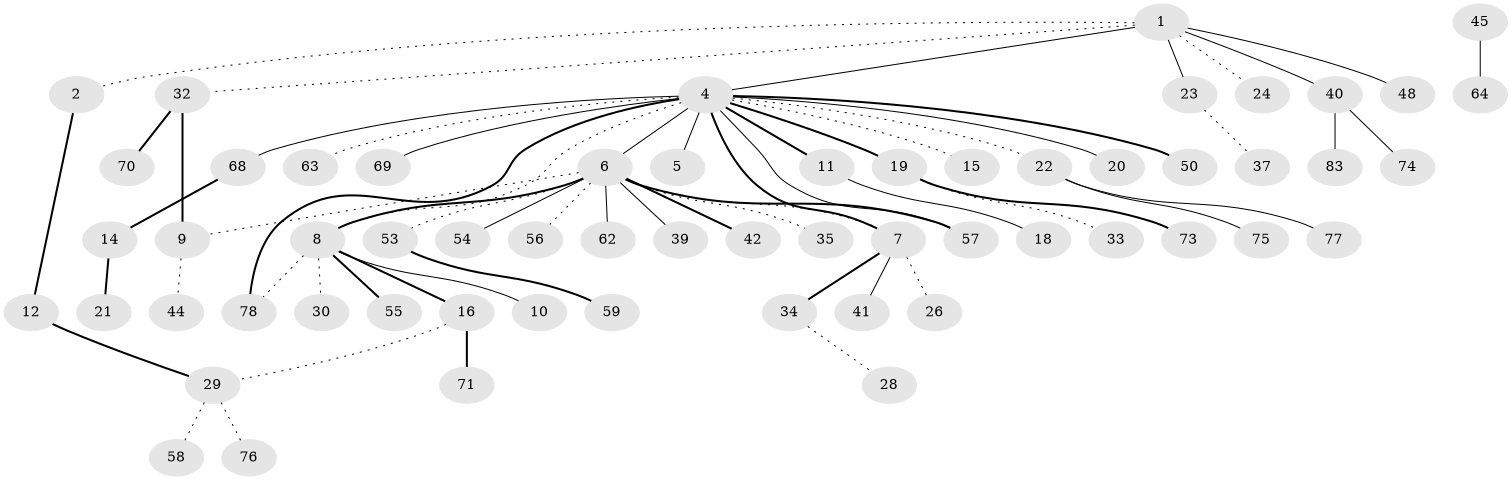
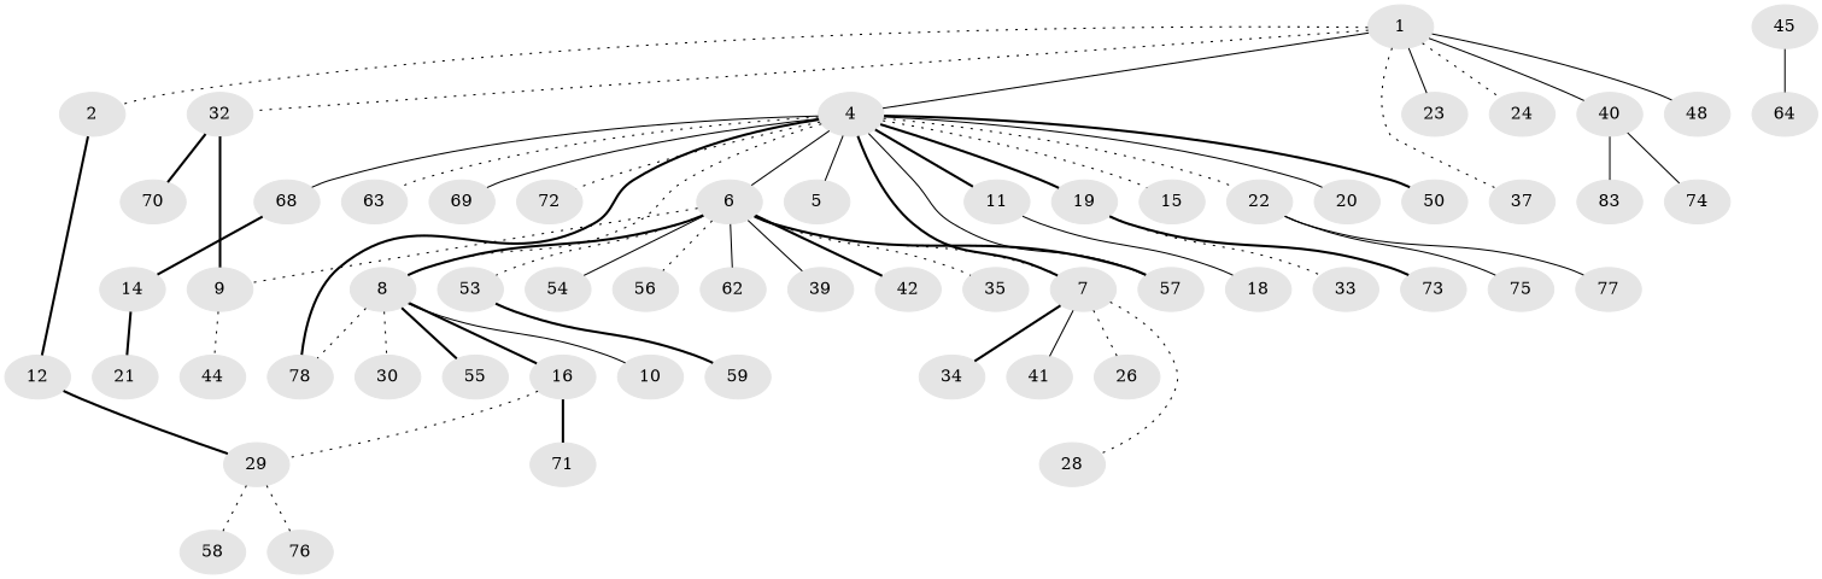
  graph {
    node [color=gray90 style=filled]
    edge [style=dotted]
    1 [super="+3"]
    2 [super="+66"]
    4 [super="+13"]
    23
    24
    32 [super="+49"]
    37
    40
    48
    12 [super="+27"]
    5
    6 [super="+67"]
    7 [super="+17"]
    8
    11 [super="+46"]
    15
    19 [super="+60"]
    20
    22 [super="+31"]
    50
    57
    63
    68
    69
+   72
    78
    9 [super="+25"]
    70
    n29 [label=83]
    74
    29 [super="+38"]
    35
    39
    42
    53
    54
    56
    62
    26 [super="+36"]
    28
    34
    41 [super="+52"]
    10
    16 [super="+65"]
    30
    55
    18 [super="+61"]
    33
    73
    75
    77
    14 [super="+51"]
    44
    59
    21
    71
    58
    76
    45 [super="+47"]
    64
    1 -- 2
    1 -- 4 [style=solid]
    1 -- 23 [style=solid]
    1 -- 24
    1 -- 32
-   23 -- 37
+   1 -- 37
    1 -- 40 [style=solid]
    1 -- 48 [style=solid]
    2 -- 12 [style=bold]
    4 -- 5 [style=solid]
    4 -- 6 [style=solid]
    4 -- 7 [style=bold]
    4 -- 8 [weight=2]
    4 -- 11 [style=bold]
    4 -- 15
    4 -- 19 [style=bold]
    4 -- 20 [style=solid]
    4 -- 22
    4 -- 50 [style=bold]
    4 -- 57 [style=solid]
    4 -- 63
    4 -- 68 [style=solid]
    4 -- 69 [style=solid]
+   4 -- 72
    4 -- 78 [style=bold]
    32 -- 9 [style=bold]
    32 -- 70 [style=bold]
    40 -- n29 [style=solid]
    40 -- 74 [style=solid]
    12 -- 29 [style=bold]
    6 -- 7
    6 -- 8 [style=bold]
    6 -- 57 [style=bold]
    6 -- 9
    6 -- 35
    6 -- 39 [style=solid]
    6 -- 42 [style=bold]
    6 -- 53
    6 -- 54 [style=solid]
    6 -- 56
    6 -- 62 [style=solid]
    7 -- 26
-   34 -- 28
+   7 -- 28
    7 -- 34 [style=bold]
    7 -- 41 [style=solid]
    8 -- 78
    8 -- 10 [style=solid]
    8 -- 16 [style=bold]
    8 -- 30
    8 -- 55 [style=bold]
    11 -- 18 [style=solid]
    19 -- 33
    19 -- 73 [style=bold]
    22 -- 75 [style=solid]
    22 -- 77 [style=solid]
    68 -- 14 [style=bold]
    9 -- 44
    29 -- 58
    29 -- 76
    53 -- 59 [style=bold]
    16 -- 29
    16 -- 71 [style=bold]
    14 -- 21 [style=bold]
    45 -- 64 [style=solid]
  }
